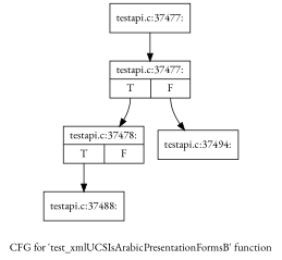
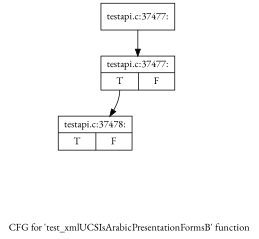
  digraph {
    fontname="EB Garamond"
    label="CFG for 'test_xmlUCSIsArabicPresentationFormsB' function"
    node [fontname="EB Garamond" shape=record]
    edge [fontname="EB Garamond" tailport=s0]
    n1 [label="{testapi.c:37477:|{<s0>T|<s1>F}}"]
    n2 [label="{testapi.c:37478:|{<s0>T|<s1>F}}"]
-   n3 [label="{testapi.c:37494:}"]
-   n4 [label="{testapi.c:37488:}"]
    n5 [label="{testapi.c:37477:}"]
    n1 -> n2
-   n1 -> n3 [tailport=s1]
-   n2 -> n4
    n5 -> n1 [tailport=""]
  }
